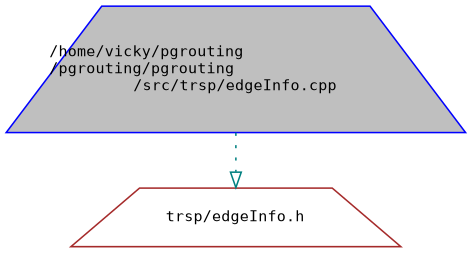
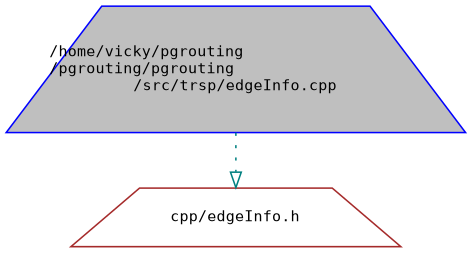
  digraph {
    fontname="DejaVu Sans Mono"
    node [fontname="DejaVu Sans Mono" fontsize=10 shape=trapezium style=filled]
    n1 [color=blue fillcolor=grey75 fontcolor=black height=0.2 label="/home/vicky/pgrouting\l/pgrouting/pgrouting\l/src/trsp/edgeInfo.cpp" width=0.4]
-   n2 [color=brown fillcolor=white height=0.2 label="trsp/edgeInfo.h" width=0.4]
+   n2 [color=brown fillcolor=white height=0.2 label="cpp/edgeInfo.h" width=0.4]
    n1 -> n2 [color=teal fontname="DejaVu Sans Mono" fontsize=10 labelfontname=Helvetica labelfontsize=10 style=dotted arrowhead=onormal]
  }
